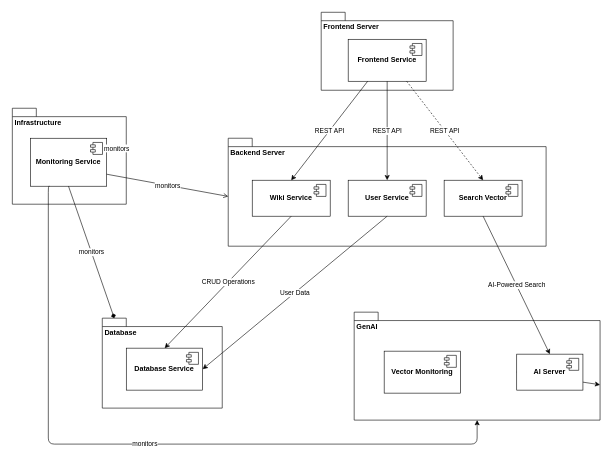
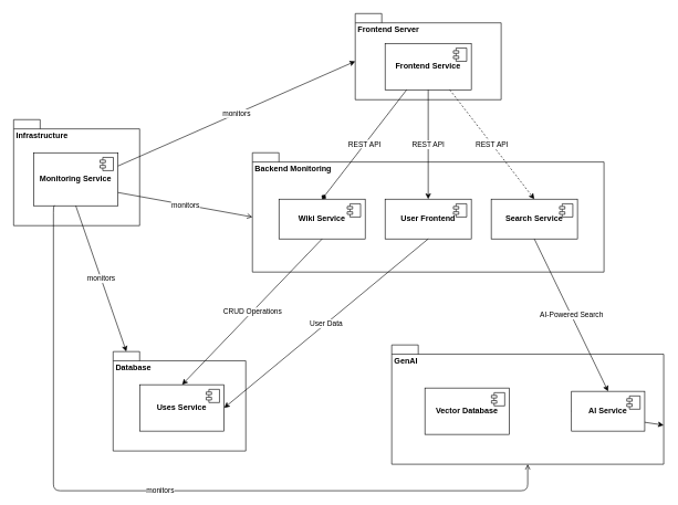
  <mxCell id="0" />
  <mxCell id="1" parent="0" />
  <mxCell id="2" value="" style="group" vertex="1" connectable="0" parent="1"><mxGeometry x="20" y="180" width="190" height="160" as="geometry" /></mxCell>
  <mxCell id="3" value="Infrastructure" style="shape=folder;fontStyle=1;spacingTop=8;tabWidth=40;tabHeight=14;tabPosition=left;html=1;whiteSpace=wrap;labelPosition=center;verticalLabelPosition=middle;align=left;verticalAlign=top;spacing=4;shadow=0;" vertex="1" parent="2"><mxGeometry width="190" height="160" as="geometry" /></mxCell>
  <mxCell id="4" value="&lt;b&gt;Monitoring Service&lt;/b&gt;" style="html=1;dropTarget=0;whiteSpace=wrap;" vertex="1" parent="2"><mxGeometry x="30" y="50" width="127.36" height="80" as="geometry" /></mxCell>
  <mxCell id="5" value="" style="shape=module;jettyWidth=8;jettyHeight=4;" vertex="1" parent="4"><mxGeometry x="1" width="20" height="20" relative="1" as="geometry"><mxPoint x="-27" y="7" as="offset" /></mxGeometry></mxCell>
  <mxCell id="6" value="" style="group" vertex="1" connectable="0" parent="1"><mxGeometry x="170" y="530" width="200" height="150" as="geometry" /></mxCell>
  <mxCell id="7" value="Database" style="shape=folder;fontStyle=1;spacingTop=8;tabWidth=40;tabHeight=14;tabPosition=left;html=1;whiteSpace=wrap;labelPosition=center;verticalLabelPosition=middle;align=left;verticalAlign=top;spacing=4;shadow=0;" vertex="1" parent="6"><mxGeometry width="200" height="150" as="geometry" /></mxCell>
- <mxCell id="8" value="&lt;b&gt;Database Service&lt;/b&gt;" style="html=1;dropTarget=0;whiteSpace=wrap;" vertex="1" parent="6"><mxGeometry x="40" y="50" width="127.36" height="70" as="geometry" /></mxCell>
+ <mxCell id="8" value="&lt;b&gt;Uses Service&lt;/b&gt;" style="html=1;dropTarget=0;whiteSpace=wrap;" vertex="1" parent="6"><mxGeometry x="40" y="50" width="127.36" height="70" as="geometry" /></mxCell>
  <mxCell id="9" value="" style="shape=module;jettyWidth=8;jettyHeight=4;" vertex="1" parent="8"><mxGeometry x="1" width="20" height="20" relative="1" as="geometry"><mxPoint x="-27" y="7" as="offset" /></mxGeometry></mxCell>
  <mxCell id="10" value="" style="group" vertex="1" connectable="0" parent="1"><mxGeometry x="380" y="230" width="530" height="180" as="geometry" /></mxCell>
  <mxCell id="11" value="" style="group" vertex="1" connectable="0" parent="10"><mxGeometry width="530" height="180" as="geometry" /></mxCell>
- <mxCell id="12" value="Backend Server" style="shape=folder;fontStyle=1;spacingTop=8;tabWidth=40;tabHeight=14;tabPosition=left;html=1;whiteSpace=wrap;labelPosition=center;verticalLabelPosition=middle;align=left;verticalAlign=top;spacing=4;shadow=0;" vertex="1" parent="11"><mxGeometry width="530" height="180" as="geometry" /></mxCell>
- <mxCell id="13" value="&lt;b&gt;User Service&lt;/b&gt;" style="html=1;dropTarget=0;whiteSpace=wrap;" vertex="1" parent="11"><mxGeometry x="200" y="70" width="130" height="60" as="geometry" /></mxCell>
+ <mxCell id="12" value="Backend Monitoring" style="shape=folder;fontStyle=1;spacingTop=8;tabWidth=40;tabHeight=14;tabPosition=left;html=1;whiteSpace=wrap;labelPosition=center;verticalLabelPosition=middle;align=left;verticalAlign=top;spacing=4;shadow=0;" vertex="1" parent="11"><mxGeometry width="530" height="180" as="geometry" /></mxCell>
+ <mxCell id="13" value="&lt;b&gt;User Frontend&lt;/b&gt;" style="html=1;dropTarget=0;whiteSpace=wrap;" vertex="1" parent="11"><mxGeometry x="200" y="70" width="130" height="60" as="geometry" /></mxCell>
  <mxCell id="14" value="" style="shape=module;jettyWidth=8;jettyHeight=4;" vertex="1" parent="13"><mxGeometry x="1" width="20" height="20" relative="1" as="geometry"><mxPoint x="-27" y="7" as="offset" /></mxGeometry></mxCell>
  <mxCell id="15" value="&lt;b&gt;Wiki Service&lt;/b&gt;" style="html=1;dropTarget=0;whiteSpace=wrap;" vertex="1" parent="11"><mxGeometry x="40" y="70" width="130" height="60" as="geometry" /></mxCell>
  <mxCell id="16" value="" style="shape=module;jettyWidth=8;jettyHeight=4;" vertex="1" parent="15"><mxGeometry x="1" width="20" height="20" relative="1" as="geometry"><mxPoint x="-27" y="7" as="offset" /></mxGeometry></mxCell>
- <mxCell id="17" value="&lt;b&gt;Search Vector&lt;/b&gt;" style="html=1;dropTarget=0;whiteSpace=wrap;" vertex="1" parent="11"><mxGeometry x="360" y="70" width="130" height="60" as="geometry" /></mxCell>
+ <mxCell id="17" value="&lt;b&gt;Search Service&lt;/b&gt;" style="html=1;dropTarget=0;whiteSpace=wrap;" vertex="1" parent="11"><mxGeometry x="360" y="70" width="130" height="60" as="geometry" /></mxCell>
  <mxCell id="18" value="" style="shape=module;jettyWidth=8;jettyHeight=4;" vertex="1" parent="17"><mxGeometry x="1" width="20" height="20" relative="1" as="geometry"><mxPoint x="-27" y="7" as="offset" /></mxGeometry></mxCell>
  <mxCell id="19" value="GenAI" style="shape=folder;fontStyle=1;spacingTop=8;tabWidth=40;tabHeight=14;tabPosition=left;html=1;whiteSpace=wrap;labelPosition=center;verticalLabelPosition=middle;align=left;verticalAlign=top;spacing=4;shadow=0;" vertex="1" parent="1"><mxGeometry x="590" y="520" width="410" height="180" as="geometry" /></mxCell>
- <mxCell id="20" value="&lt;b&gt;Vector Monitoring&lt;/b&gt;" style="html=1;dropTarget=0;whiteSpace=wrap;" vertex="1" parent="1"><mxGeometry x="640" y="585" width="127.36" height="70" as="geometry" /></mxCell>
+ <mxCell id="20" value="&lt;b&gt;Vector Database&lt;/b&gt;" style="html=1;dropTarget=0;whiteSpace=wrap;" vertex="1" parent="1"><mxGeometry x="640" y="585" width="127.36" height="70" as="geometry" /></mxCell>
  <mxCell id="21" value="" style="shape=module;jettyWidth=8;jettyHeight=4;" vertex="1" parent="20"><mxGeometry x="1" width="20" height="20" relative="1" as="geometry"><mxPoint x="-27" y="7" as="offset" /></mxGeometry></mxCell>
  <mxCell id="22" value="Uses" style="edgeStyle=none;html=1;exitX=0;exitY=0.5;exitDx=0;exitDy=0;" edge="1" parent="1" source="23" target="19"><mxGeometry relative="1" as="geometry" /></mxCell>
- <mxCell id="23" value="&lt;b&gt;AI Server&lt;/b&gt;" style="html=1;dropTarget=0;whiteSpace=wrap;" vertex="1" parent="1"><mxGeometry x="861.038" y="590" width="110.377" height="60" as="geometry" /></mxCell>
+ <mxCell id="23" value="&lt;b&gt;AI Service&lt;/b&gt;" style="html=1;dropTarget=0;whiteSpace=wrap;" vertex="1" parent="1"><mxGeometry x="861.038" y="590" width="110.377" height="60" as="geometry" /></mxCell>
  <mxCell id="24" value="" style="shape=module;jettyWidth=8;jettyHeight=4;" vertex="1" parent="23"><mxGeometry x="1" width="20" height="20" relative="1" as="geometry"><mxPoint x="-27" y="7" as="offset" /></mxGeometry></mxCell>
  <mxCell id="25" value="CRUD Operations" style="edgeStyle=none;html=1;exitX=0.5;exitY=1;exitDx=0;exitDy=0;" edge="1" parent="1" source="15"><mxGeometry relative="1" as="geometry"><mxPoint x="274" y="580" as="targetPoint" /></mxGeometry></mxCell>
  <mxCell id="26" value="User Data" style="edgeStyle=none;html=1;exitX=0.5;exitY=1;exitDx=0;exitDy=0;entryX=1;entryY=0.5;entryDx=0;entryDy=0;" edge="1" parent="1" source="13" target="8"><mxGeometry relative="1" as="geometry" /></mxCell>
  <mxCell id="27" value="" style="group" vertex="1" connectable="0" parent="1"><mxGeometry x="535" y="20" width="220" height="130" as="geometry" /></mxCell>
  <mxCell id="28" value="Frontend Server" style="shape=folder;fontStyle=1;spacingTop=8;tabWidth=40;tabHeight=14;tabPosition=left;html=1;whiteSpace=wrap;labelPosition=center;verticalLabelPosition=middle;align=left;verticalAlign=top;spacing=4;shadow=0;" vertex="1" parent="27"><mxGeometry width="220" height="130" as="geometry" /></mxCell>
  <mxCell id="29" value="&lt;b&gt;Frontend Service&lt;/b&gt;" style="html=1;dropTarget=0;whiteSpace=wrap;" vertex="1" parent="27"><mxGeometry x="45" y="45" width="130" height="70" as="geometry" /></mxCell>
  <mxCell id="30" value="" style="shape=module;jettyWidth=8;jettyHeight=4;" vertex="1" parent="29"><mxGeometry x="1" width="20" height="20" relative="1" as="geometry"><mxPoint x="-27" y="7" as="offset" /></mxGeometry></mxCell>
- <mxCell id="31" value="REST API" style="edgeStyle=none;html=1;exitX=0.25;exitY=1;exitDx=0;exitDy=0;entryX=0.5;entryY=0;entryDx=0;entryDy=0;" edge="1" parent="1" source="29" target="15"><mxGeometry relative="1" as="geometry" /></mxCell>
+ <mxCell id="31" value="REST API" style="edgeStyle=none;html=1;exitX=0.25;exitY=1;exitDx=0;exitDy=0;entryX=0.5;entryY=0;entryDx=0;entryDy=0;endArrow=diamond;" edge="1" parent="1" source="29" target="15"><mxGeometry relative="1" as="geometry" /></mxCell>
  <mxCell id="32" value="REST API" style="edgeStyle=none;html=1;exitX=0.5;exitY=1;exitDx=0;exitDy=0;entryX=0.5;entryY=0;entryDx=0;entryDy=0;" edge="1" parent="1" source="29" target="13"><mxGeometry relative="1" as="geometry" /></mxCell>
  <mxCell id="33" value="REST API" style="edgeStyle=none;html=1;exitX=0.75;exitY=1;exitDx=0;exitDy=0;entryX=0.5;entryY=0;entryDx=0;entryDy=0;dashed=1;" edge="1" parent="1" source="29" target="17"><mxGeometry relative="1" as="geometry" /></mxCell>
  <mxCell id="34" value="AI-Powered Search" style="edgeStyle=none;html=1;exitX=0.5;exitY=1;exitDx=0;exitDy=0;entryX=0.5;entryY=0;entryDx=0;entryDy=0;" edge="1" parent="1" source="17" target="23"><mxGeometry relative="1" as="geometry"><mxPoint x="820" y="430" as="targetPoint" /></mxGeometry></mxCell>
- <mxCell id="35" value="monitors" style="edgeStyle=none;html=1;exitX=1;exitY=0.25;exitDx=0;exitDy=0;" edge="1" parent="1" source="4" target="3"><mxGeometry relative="1" as="geometry" /></mxCell>
+ <mxCell id="35" value="monitors" style="edgeStyle=none;html=1;exitX=1;exitY=0.25;exitDx=0;exitDy=0;entryX=0;entryY=0;entryDx=0;entryDy=72;entryPerimeter=0;" edge="1" parent="1" source="4" target="28"><mxGeometry relative="1" as="geometry" /></mxCell>
  <mxCell id="36" value="monitors" style="edgeStyle=none;html=1;exitX=1;exitY=0.75;exitDx=0;exitDy=0;entryX=0;entryY=0;entryDx=0;entryDy=97;entryPerimeter=0;endArrow=open;" edge="1" parent="1" source="4" target="12"><mxGeometry relative="1" as="geometry" /></mxCell>
- <mxCell id="37" value="monitors" style="edgeStyle=none;html=1;exitX=0.5;exitY=1;exitDx=0;exitDy=0;entryX=0;entryY=0;entryDx=20;entryDy=0;entryPerimeter=0;endArrow=diamond;" edge="1" parent="1" source="4" target="7"><mxGeometry relative="1" as="geometry"><mxPoint x="260" y="540" as="targetPoint" /></mxGeometry></mxCell>
- <mxCell id="38" value="monitors" style="edgeStyle=orthogonalEdgeStyle;html=1;entryX=0.5;entryY=1;entryDx=0;entryDy=0;entryPerimeter=0;exitX=0.25;exitY=1;exitDx=0;exitDy=0;" edge="1" parent="1" source="4" target="19"><mxGeometry relative="1" as="geometry"><mxPoint x="90" y="750" as="targetPoint" /><Array as="points"><mxPoint x="80" y="310" /><mxPoint x="80" y="740" /><mxPoint x="795" y="740" /></Array></mxGeometry></mxCell>
+ <mxCell id="37" value="monitors" style="edgeStyle=none;html=1;exitX=0.5;exitY=1;exitDx=0;exitDy=0;entryX=0;entryY=0;entryDx=20;entryDy=0;entryPerimeter=0;" edge="1" parent="1" source="4" target="7"><mxGeometry relative="1" as="geometry"><mxPoint x="260" y="540" as="targetPoint" /></mxGeometry></mxCell>
+ <mxCell id="38" value="monitors" style="edgeStyle=orthogonalEdgeStyle;html=1;entryX=0.5;entryY=1;entryDx=0;entryDy=0;entryPerimeter=0;exitX=0.25;exitY=1;exitDx=0;exitDy=0;endArrow=open;" edge="1" parent="1" source="4" target="19"><mxGeometry relative="1" as="geometry"><mxPoint x="90" y="750" as="targetPoint" /><Array as="points"><mxPoint x="80" y="310" /><mxPoint x="80" y="740" /><mxPoint x="795" y="740" /></Array></mxGeometry></mxCell>
